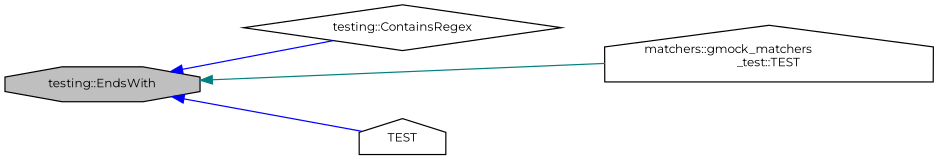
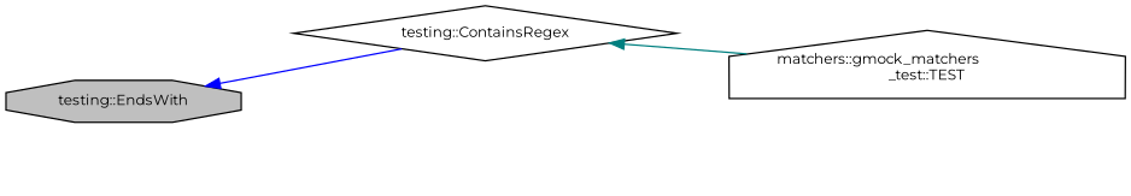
  digraph {
    fontname=Montserrat
    rankdir=LR
    node [color=black fillcolor=white fontname=Montserrat fontsize=10 shape=house style=filled]
    edge [color=blue dir=back fontname=Montserrat fontsize=10 labelfontname=Helvetica labelfontsize=10 style=solid]
    n1 [fillcolor=grey75 fontcolor=black height=0.2 label="testing::EndsWith" shape=octagon width=0.4]
    n2 [height=0.2 label="testing::ContainsRegex" shape=diamond width=0.4]
    n3 [height=0.2 label="matchers::gmock_matchers\l_test::TEST" width=0.4]
-   n4 [height=0.2 label=TEST width=0.4]
    n1 -> n2
-   n1 -> n3 [color=teal]
-   n1 -> n4
+   n2 -> n3 [color=teal]
  }
